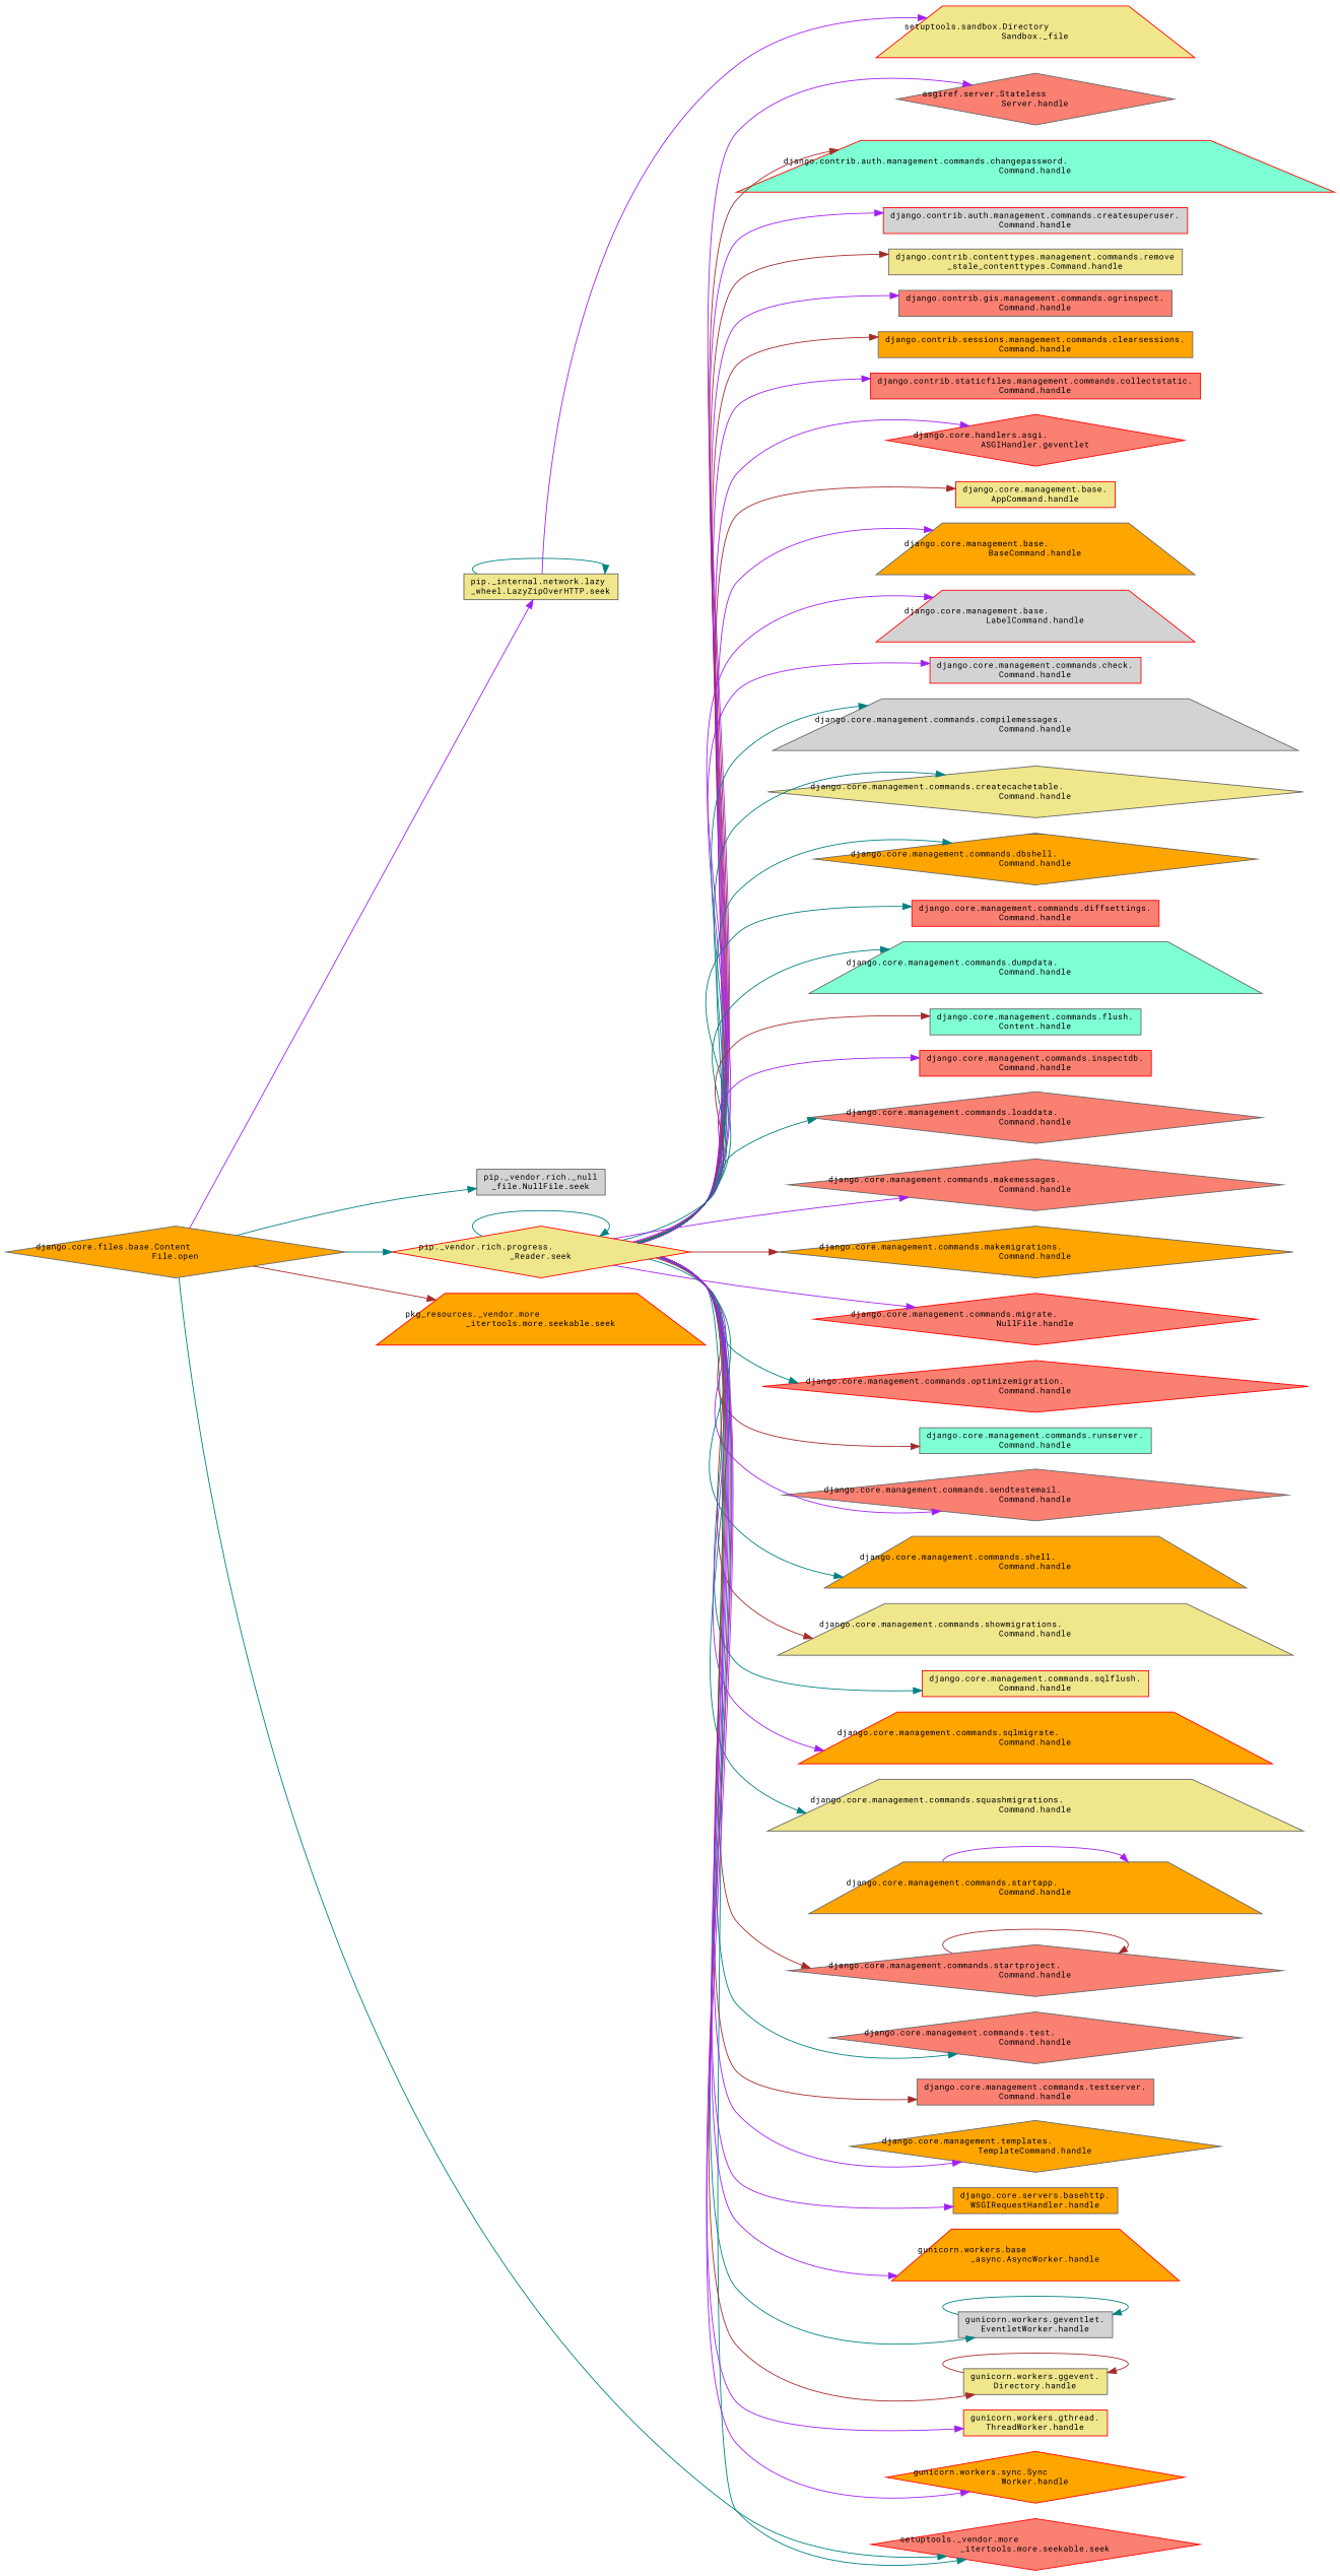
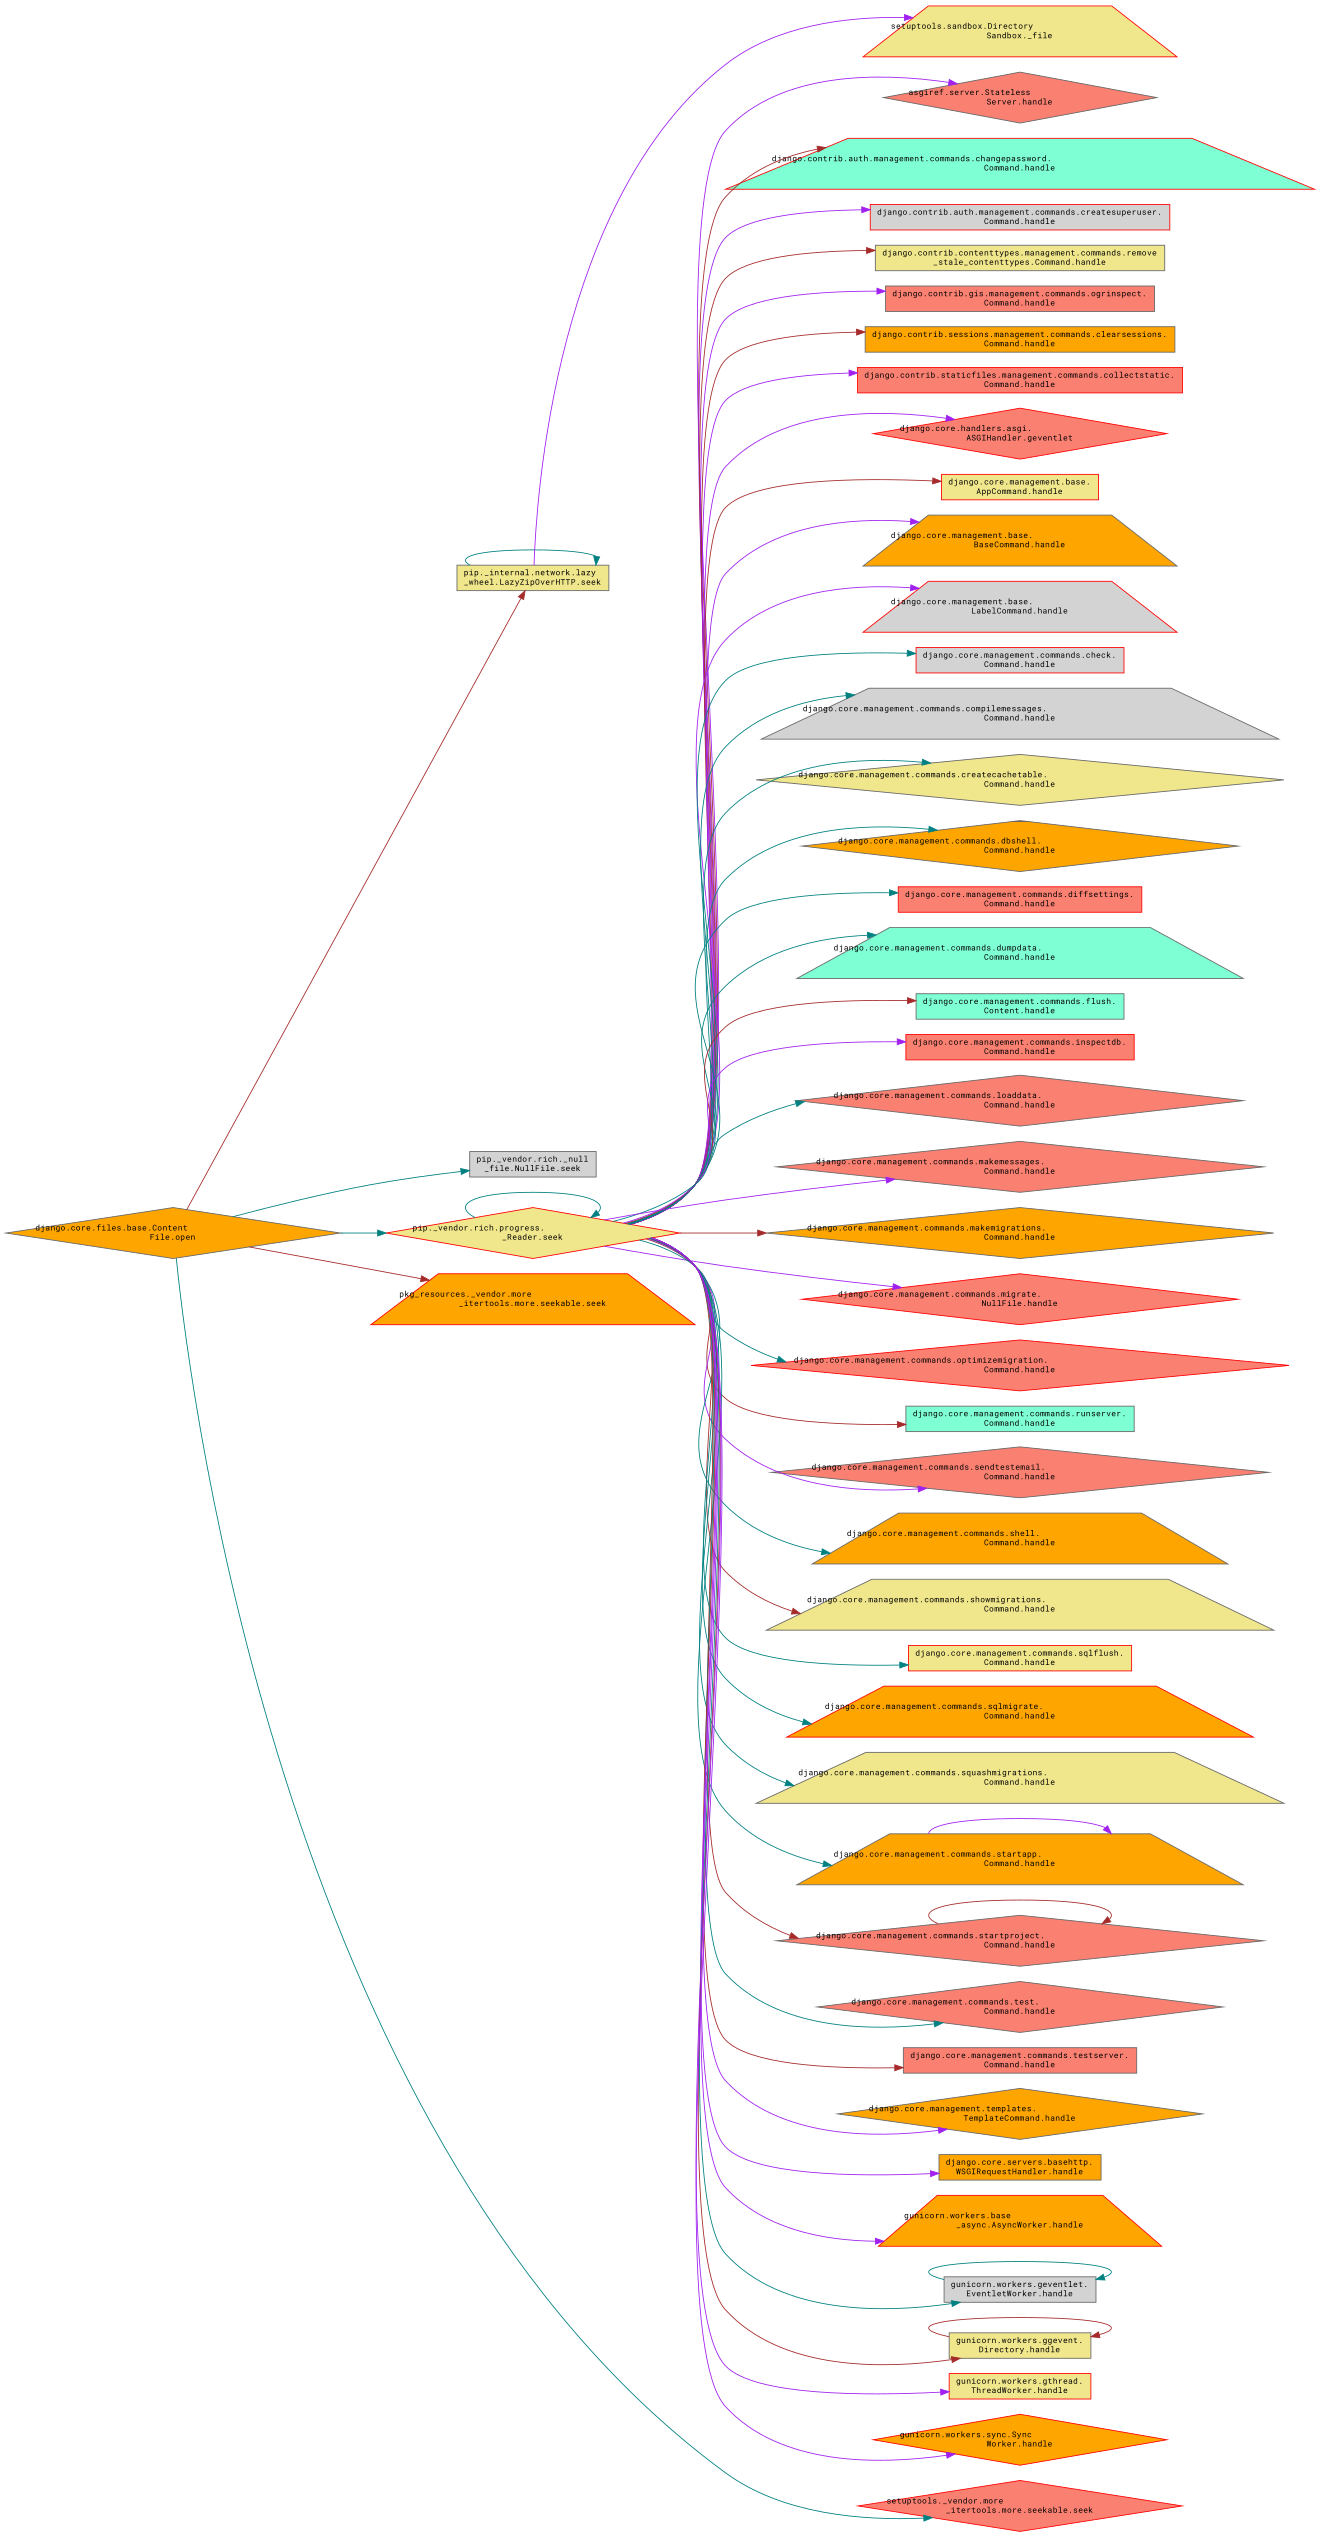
  digraph {
    fontname="Roboto Mono"
    rankdir=LR
    node [color=grey40 fillcolor=salmon fontname="Roboto Mono" fontsize=10 shape=box style=filled]
    edge [color=purple fontname="Roboto Mono" fontsize=10 labelfontname=Helvetica labelfontsize=10 style=solid]
    n1 [color=gray40 fillcolor=orange fontcolor=black height=0.2 label="django.core.files.base.Content\lFile.open" shape=diamond width=0.4]
    n2 [fillcolor=khaki height=0.2 label="pip._internal.network.lazy\l_wheel.LazyZipOverHTTP.seek" width=0.4]
    n3 [fillcolor=lightgrey height=0.2 label="pip._vendor.rich._null\l_file.NullFile.seek" width=0.4]
    n4 [color=red fillcolor=khaki height=0.2 label="pip._vendor.rich.progress.\l_Reader.seek" shape=diamond width=0.4]
    n5 [color=red fillcolor=orange height=0.2 label="pkg_resources._vendor.more\l_itertools.more.seekable.seek" shape=trapezium width=0.4]
    n6 [color=red height=0.2 label="setuptools._vendor.more\l_itertools.more.seekable.seek" shape=diamond width=0.4]
    n7 [color=red fillcolor=khaki height=0.2 label="setuptools.sandbox.Directory\lSandbox._file" shape=trapezium width=0.4]
    n8 [height=0.2 label="asgiref.server.Stateless\lServer.handle" shape=diamond width=0.4]
    n9 [color=red fillcolor=aquamarine height=0.2 label="django.contrib.auth.management.commands.changepassword.\lCommand.handle" shape=trapezium width=0.4]
    n10 [color=red fillcolor=lightgrey height=0.2 label="django.contrib.auth.management.commands.createsuperuser.\lCommand.handle" width=0.4]
    n11 [fillcolor=khaki height=0.2 label="django.contrib.contenttypes.management.commands.remove\l_stale_contenttypes.Command.handle" width=0.4]
    n12 [height=0.2 label="django.contrib.gis.management.commands.ogrinspect.\lCommand.handle" width=0.4]
    n13 [fillcolor=orange height=0.2 label="django.contrib.sessions.management.commands.clearsessions.\lCommand.handle" width=0.4]
    n14 [color=red height=0.2 label="django.contrib.staticfiles.management.commands.collectstatic.\lCommand.handle" width=0.4]
    n15 [color=red height=0.2 label="django.core.handlers.asgi.\lASGIHandler.geventlet" shape=diamond width=0.4]
    n16 [color=red fillcolor=khaki height=0.2 label="django.core.management.base.\lAppCommand.handle" width=0.4]
    n17 [fillcolor=orange height=0.2 label="django.core.management.base.\lBaseCommand.handle" shape=trapezium width=0.4]
    n18 [color=red fillcolor=lightgrey height=0.2 label="django.core.management.base.\lLabelCommand.handle" shape=trapezium width=0.4]
    n19 [color=red fillcolor=lightgrey height=0.2 label="django.core.management.commands.check.\lCommand.handle" width=0.4]
    n20 [fillcolor=lightgrey height=0.2 label="django.core.management.commands.compilemessages.\lCommand.handle" shape=trapezium width=0.4]
    n21 [fillcolor=khaki height=0.2 label="django.core.management.commands.createcachetable.\lCommand.handle" shape=diamond width=0.4]
    n22 [fillcolor=orange height=0.2 label="django.core.management.commands.dbshell.\lCommand.handle" shape=diamond width=0.4]
    n23 [color=red height=0.2 label="django.core.management.commands.diffsettings.\lCommand.handle" width=0.4]
    n24 [fillcolor=aquamarine height=0.2 label="django.core.management.commands.dumpdata.\lCommand.handle" shape=trapezium width=0.4]
    n25 [fillcolor=aquamarine height=0.2 label="django.core.management.commands.flush.\lContent.handle" width=0.4]
    n26 [color=red height=0.2 label="django.core.management.commands.inspectdb.\lCommand.handle" width=0.4]
    n27 [height=0.2 label="django.core.management.commands.loaddata.\lCommand.handle" shape=diamond width=0.4]
    n28 [height=0.2 label="django.core.management.commands.makemessages.\lCommand.handle" shape=diamond width=0.4]
    n29 [fillcolor=orange height=0.2 label="django.core.management.commands.makemigrations.\lCommand.handle" shape=diamond width=0.4]
    n30 [color=red height=0.2 label="django.core.management.commands.migrate.\lNullFile.handle" shape=diamond width=0.4]
    n31 [color=red height=0.2 label="django.core.management.commands.optimizemigration.\lCommand.handle" shape=diamond width=0.4]
    n32 [fillcolor=aquamarine height=0.2 label="django.core.management.commands.runserver.\lCommand.handle" width=0.4]
    n33 [height=0.2 label="django.core.management.commands.sendtestemail.\lCommand.handle" shape=diamond width=0.4]
    n34 [fillcolor=orange height=0.2 label="django.core.management.commands.shell.\lCommand.handle" shape=trapezium width=0.4]
    n35 [fillcolor=khaki height=0.2 label="django.core.management.commands.showmigrations.\lCommand.handle" shape=trapezium width=0.4]
    n36 [color=red fillcolor=khaki height=0.2 label="django.core.management.commands.sqlflush.\lCommand.handle" width=0.4]
    n37 [color=red fillcolor=orange height=0.2 label="django.core.management.commands.sqlmigrate.\lCommand.handle" shape=trapezium width=0.4]
    n38 [fillcolor=khaki height=0.2 label="django.core.management.commands.squashmigrations.\lCommand.handle" shape=trapezium width=0.4]
    n39 [fillcolor=orange height=0.2 label="django.core.management.commands.startapp.\lCommand.handle" shape=trapezium width=0.4]
    n40 [height=0.2 label="django.core.management.commands.startproject.\lCommand.handle" shape=diamond width=0.4]
    n41 [height=0.2 label="django.core.management.commands.test.\lCommand.handle" shape=diamond width=0.4]
    n42 [height=0.2 label="django.core.management.commands.testserver.\lCommand.handle" width=0.4]
    n43 [fillcolor=orange height=0.2 label="django.core.management.templates.\lTemplateCommand.handle" shape=diamond width=0.4]
    n44 [fillcolor=orange height=0.2 label="django.core.servers.basehttp.\lWSGIRequestHandler.handle" width=0.4]
    n45 [color=red fillcolor=orange height=0.2 label="gunicorn.workers.base\l_async.AsyncWorker.handle" shape=trapezium width=0.4]
    n46 [fillcolor=lightgrey height=0.2 label="gunicorn.workers.geventlet.\lEventletWorker.handle" width=0.4]
    n47 [fillcolor=khaki height=0.2 label="gunicorn.workers.ggevent.\lDirectory.handle" width=0.4]
    n48 [color=red fillcolor=khaki height=0.2 label="gunicorn.workers.gthread.\lThreadWorker.handle" width=0.4]
    n49 [color=red fillcolor=orange height=0.2 label="gunicorn.workers.sync.Sync\lWorker.handle" shape=diamond width=0.4]
-   n1 -> n2
+   n1 -> n2 [color=brown]
    n1 -> n3 [color=teal]
    n1 -> n4 [color=teal]
    n1 -> n5 [color=brown]
    n1 -> n6 [color=teal]
    n2 -> n2 [color=teal]
    n2 -> n7
    n4 -> n4 [color=teal]
    n4 -> n8
    n4 -> n9 [color=brown]
    n4 -> n10
    n4 -> n11 [color=brown]
    n4 -> n12
    n4 -> n13 [color=brown]
    n4 -> n14
    n4 -> n15
    n4 -> n16 [color=brown]
    n4 -> n17
    n4 -> n18
-   n4 -> n19
+   n4 -> n19 [color=teal]
    n4 -> n20 [color=teal]
    n4 -> n21 [color=teal]
    n4 -> n22 [color=teal]
    n4 -> n23 [color=teal]
    n4 -> n24 [color=teal]
    n4 -> n25 [color=brown]
    n4 -> n26
    n4 -> n27 [color=teal]
    n4 -> n28
    n4 -> n29 [color=brown]
    n4 -> n30
    n4 -> n31 [color=teal]
    n4 -> n32 [color=brown]
    n4 -> n33
    n4 -> n34 [color=teal]
    n4 -> n35 [color=brown]
    n4 -> n36 [color=teal]
-   n4 -> n37
+   n4 -> n37 [color=teal]
    n4 -> n38 [color=teal]
-   n4 -> n6 [color=teal]
+   n4 -> n39 [color=teal]
    n4 -> n40 [color=brown]
    n4 -> n41 [color=teal]
    n4 -> n42 [color=brown]
    n4 -> n43
    n4 -> n44
    n4 -> n45
    n4 -> n46 [color=teal]
    n4 -> n47 [color=brown]
    n4 -> n48
    n4 -> n49
    n39 -> n39
    n40 -> n40 [color=brown]
    n46 -> n46 [color=teal]
    n47 -> n47 [color=brown]
  }
